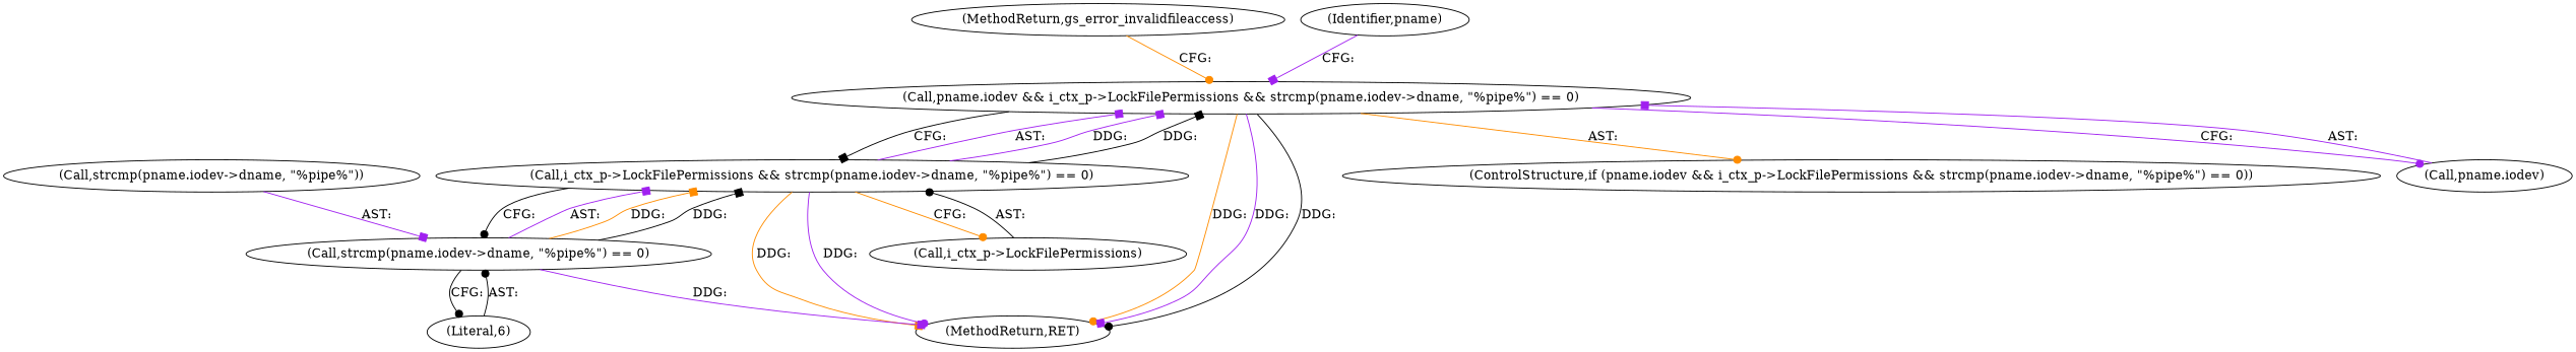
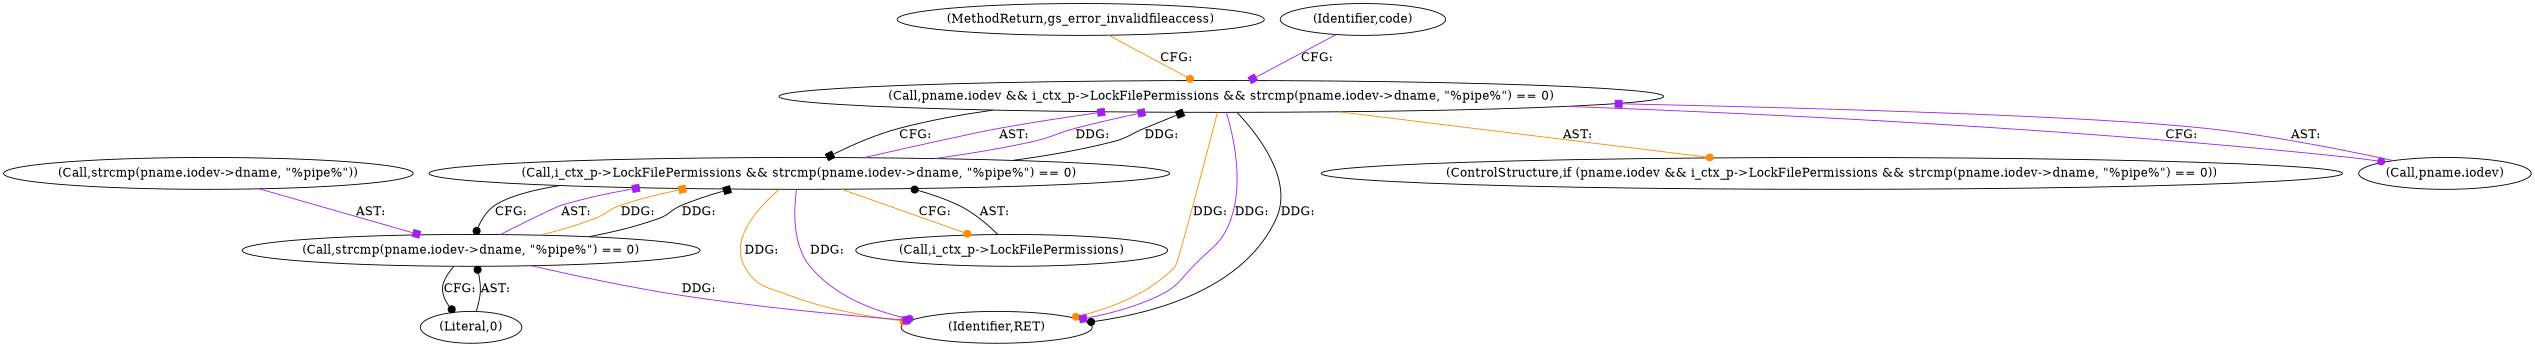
  digraph {
    edge [arrowhead=box color=purple]
    n1 [label="(Call,pname.iodev && i_ctx_p->LockFilePermissions && strcmp(pname.iodev->dname, \"%pipe%\") == 0)"]
    n2 [label="(Call,i_ctx_p->LockFilePermissions && strcmp(pname.iodev->dname, \"%pipe%\") == 0)"]
-   n3 [label="(MethodReturn,RET)"]
+   n3 [label="(Identifier,RET)"]
    n4 [label="(ControlStructure,if (pname.iodev && i_ctx_p->LockFilePermissions && strcmp(pname.iodev->dname, \"%pipe%\") == 0))"]
    n5 [label="(Call,pname.iodev)"]
    n6 [label="(Call,strcmp(pname.iodev->dname, \"%pipe%\") == 0)"]
    n7 [label="(Call,i_ctx_p->LockFilePermissions)"]
-   n8 [label="(Literal,6)"]
+   n8 [label="(Literal,0)"]
    n9 [label="(MethodReturn,gs_error_invalidfileaccess)"]
-   n10 [label="(Identifier,pname)"]
+   n10 [label="(Identifier,code)"]
    n11 [label="(Call,strcmp(pname.iodev->dname, \"%pipe%\"))"]
    n1 -> n2 [color=black label="CFG: "]
    n1 -> n3 [arrowhead=dot color=darkorange label="DDG: "]
    n1 -> n3 [label="DDG: "]
    n1 -> n3 [arrowhead=dot color=black label="DDG: "]
    n1 -> n4 [arrowhead=dot color=darkorange label="AST: "]
    n1 -> n5 [arrowhead=dot label="CFG: "]
    n2 -> n1 [label="AST: "]
    n2 -> n1 [label="DDG: "]
    n2 -> n1 [color=black label="DDG: "]
    n2 -> n3 [color=darkorange label="DDG: "]
    n2 -> n3 [arrowhead=dot label="DDG: "]
    n2 -> n6 [arrowhead=dot color=black label="CFG: "]
    n2 -> n7 [arrowhead=dot color=darkorange label="CFG: "]
    n5 -> n1 [label="AST: "]
    n6 -> n2 [label="AST: "]
    n6 -> n2 [color=darkorange label="DDG: "]
    n6 -> n2 [color=black label="DDG: "]
    n6 -> n3 [label="DDG: "]
    n6 -> n8 [arrowhead=dot color=black label="CFG: "]
    n7 -> n2 [arrowhead=dot color=black label="AST: "]
    n8 -> n6 [arrowhead=dot color=black label="AST: "]
    n9 -> n1 [arrowhead=dot color=darkorange label="CFG: "]
    n10 -> n1 [label="CFG: "]
    n11 -> n6 [label="AST: "]
  }
